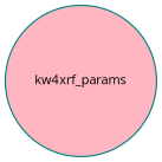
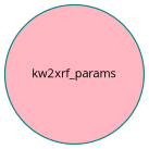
  digraph {
    rankdir=LR
    fontname="Open Sans"
-   n1 [color=teal fillcolor=lightpink fontname="Open Sans" fontsize=10 height=0.2 label=kw4xrf_params shape=circle style=filled width=0.4]
+   n1 [color=teal fillcolor=lightpink fontname="Open Sans" fontsize=10 height=0.2 label=kw2xrf_params shape=circle style=filled width=0.4]
  }
